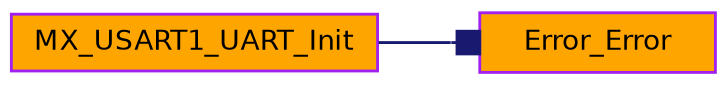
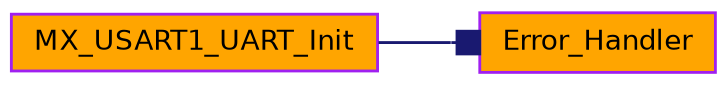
  digraph {
    rankdir=LR
    node [color=purple fillcolor=orange fontname=Helvetica fontsize=10 shape=record style=filled]
    n1 [fontcolor=black height=0.2 label=MX_USART1_UART_Init width=0.4]
-   n2 [height=0.2 label=Error_Error width=0.4]
+   n2 [height=0.2 label=Error_Handler width=0.4]
    n1 -> n2 [color=midnightblue fontname=Helvetica fontsize=10 labelfontname=Helvetica labelfontsize=10 style=solid arrowhead=box]
  }
